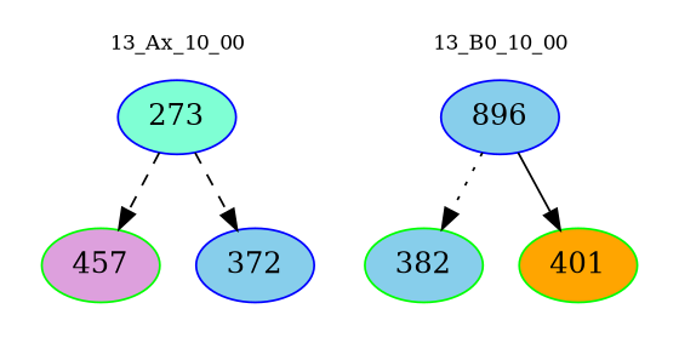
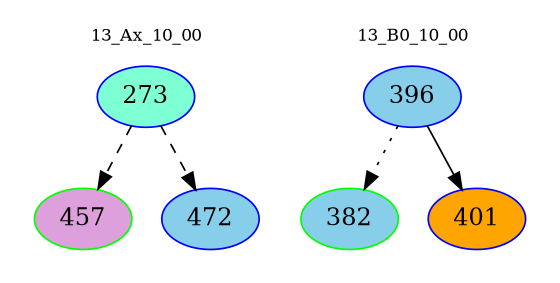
  digraph {
    node [color=blue fillcolor=skyblue style=filled]
    edge [color=black style=dashed]
    n1 [fillcolor=aquamarine label=273]
    n2 [color=green fillcolor=plum label=457]
-   n3 [label=372]
-   n4 [label=896]
+   n3 [label=472]
+   n4 [label=396]
    n5 [color=green label=382]
-   n6 [color=green fillcolor=orange label=401]
+   n6 [fillcolor=orange label=401]
    subgraph cluster_1 {
      color=white
      fontsize=10
      label="13_Ax_10_00"
      n1
      n2
      n3
    }
    subgraph cluster_2 {
      color=white
      fontsize=10
      label="13_B0_10_00"
      n4
      n5
      n6
    }
    n1 -> n2
    n1 -> n3
    n4 -> n5 [style=dotted]
    n4 -> n6 [style=solid]
  }
